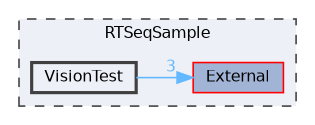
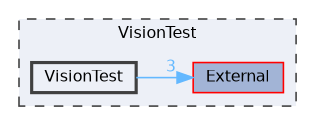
  digraph {
    compound=true
    rankdir=LR
    node [fontname=Helvetica fontsize=10 shape=box]
    n1 [color=red fillcolor="#a2b4d6" height=0.2 label=External style=filled width=0.4]
    n2 [color=grey25 fillcolor="#edf0f7" height=0.2 label=VisionTest style="filled,bold" width=0.4]
    subgraph cluster_1 {
      bgcolor="#edf0f7"
      fontname=Helvetica
      fontsize=10
-     label=RTSeqSample
+     label=VisionTest
      pencolor=grey25
      style="filled,dashed"
      n1
      n2
    }
    n2 -> n1 [color=steelblue1 fontcolor=steelblue1 fontname=Helvetica fontsize=10 headlabel=3 labeldistance=1.5 labelfontname=Helvetica labelfontsize=10]
  }
